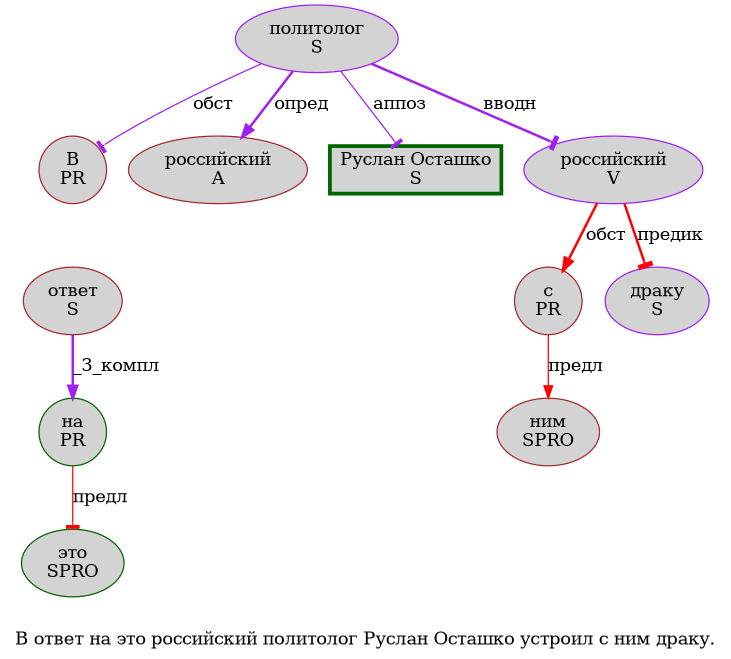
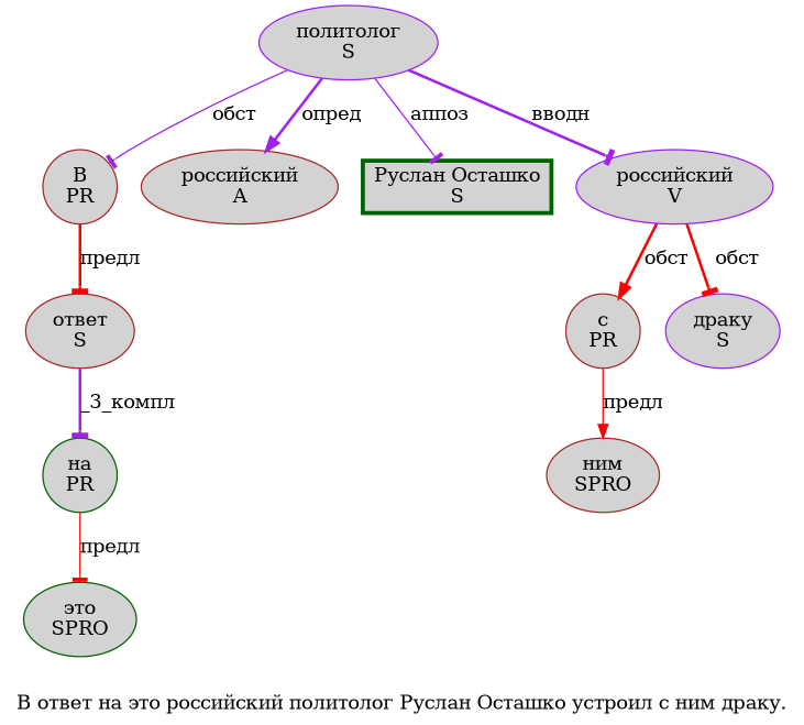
  digraph {
    label="В ответ на это российский политолог Руслан Осташко устроил с ним драку."
    node [color=brown fillcolor=lightgray penwidth=1 shape=ellipse style=filled]
    edge [arrowhead=tee color=red style=bold]
    n1 [label="В\nPR"]
    n2 [label="ответ\nS"]
    n3 [color=darkgreen label="на\nPR"]
    n4 [color=darkgreen label="это\nSPRO"]
    n5 [label="российский\nA"]
    n6 [color=purple label="политолог\nS"]
    n7 [color=darkgreen label="Руслан Осташко\nS" penwidth=3 shape=box]
    n8 [color=purple label="российский\nV"]
    n9 [label="с\nPR"]
    n10 [color=purple label="драку\nS"]
    n11 [label="ним\nSPRO"]
-   n2 -> n3 [arrowhead=normal color=purple label="_3_компл"]
+   n1 -> n2 [label="предл"]
+   n2 -> n3 [color=purple label="_3_компл"]
    n3 -> n4 [label="предл" style=solid]
    n6 -> n1 [color=purple label="обст" style=solid]
    n6 -> n5 [arrowhead=normal color=purple label="опред"]
    n6 -> n7 [color=purple label="аппоз" style=solid]
    n6 -> n8 [color=purple label="вводн"]
    n8 -> n9 [arrowhead=normal label="обст"]
-   n8 -> n10 [label="предик"]
+   n8 -> n10 [label="обст"]
    n9 -> n11 [arrowhead=normal label="предл" style=solid]
  }
